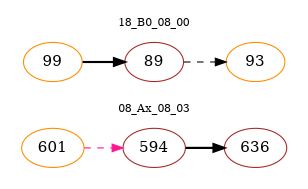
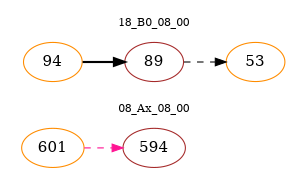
  digraph {
    rankdir=LR
    node [color=darkorange]
    edge [color=black style=dashed]
    n1 [label=601]
    n2 [color=brown label=594]
-   n3 [color=brown label=636]
-   n4 [label=99]
+   n4 [label=94]
    n5 [color=brown label=89]
-   n6 [label=93]
+   n6 [label=53]
    subgraph cluster_1 {
      color=white
      fontsize=10
-     label="08_Ax_08_03"
+     label="08_Ax_08_00"
      n1
      n2
-     n3
    }
    subgraph cluster_2 {
      color=white
      fontsize=10
      label="18_B0_08_00"
      n4
      n5
      n6
    }
    n1 -> n2 [color=deeppink]
-   n2 -> n3 [style=bold]
    n4 -> n5 [style=bold]
    n5 -> n6
  }
